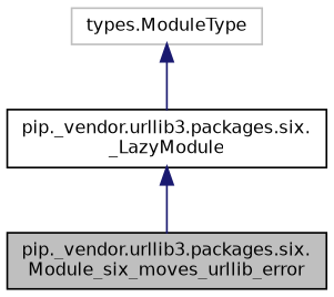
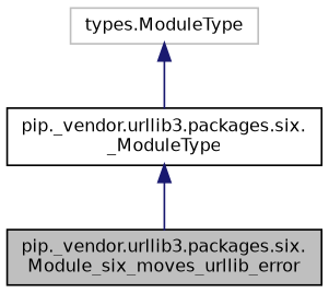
  digraph {
    node [color=black fillcolor=white fontname=Helvetica fontsize=10 shape=record style=filled]
    edge [color=midnightblue dir=back fontname=Helvetica fontsize=10 labelfontname=Helvetica labelfontsize=10 style=solid]
    n1 [fillcolor=grey75 fontcolor=black height=0.2 label="pip._vendor.urllib3.packages.six.\lModule_six_moves_urllib_error" width=0.4]
-   n2 [height=0.2 label="pip._vendor.urllib3.packages.six.\l_LazyModule" width=0.4]
+   n2 [height=0.2 label="pip._vendor.urllib3.packages.six.\l_ModuleType" width=0.4]
    n3 [color=grey75 height=0.2 label="types.ModuleType" width=0.4]
    n2 -> n1
    n3 -> n2
  }
